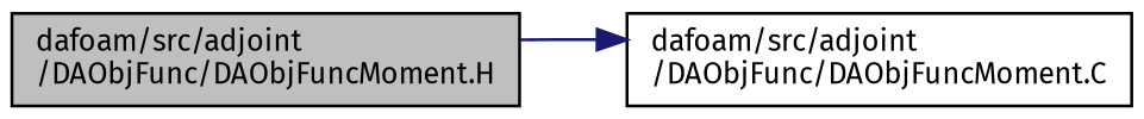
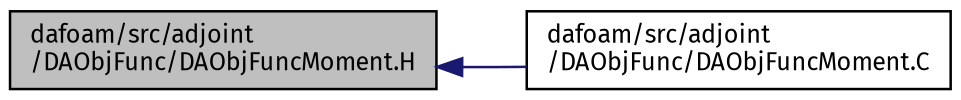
  digraph {
    rankdir=LR
    fontname="Fira Sans"
    node [color=black fontname="Fira Sans" fontsize=10 shape=record]
    n1 [fillcolor=grey75 fontcolor=black height=0.2 label="dafoam/src/adjoint\l/DAObjFunc/DAObjFuncMoment.H" style=filled width=0.4]
    n2 [height=0.2 label="dafoam/src/adjoint\l/DAObjFunc/DAObjFuncMoment.C" width=0.4]
-   n2 -> n1 [color=midnightblue dir=back fontname="Fira Sans" fontsize=10 labelfontname=Helvetica labelfontsize=10 style=solid]
+   n1 -> n2 [color=midnightblue dir=back fontname="Fira Sans" fontsize=10 labelfontname=Helvetica labelfontsize=10 style=solid]
  }
